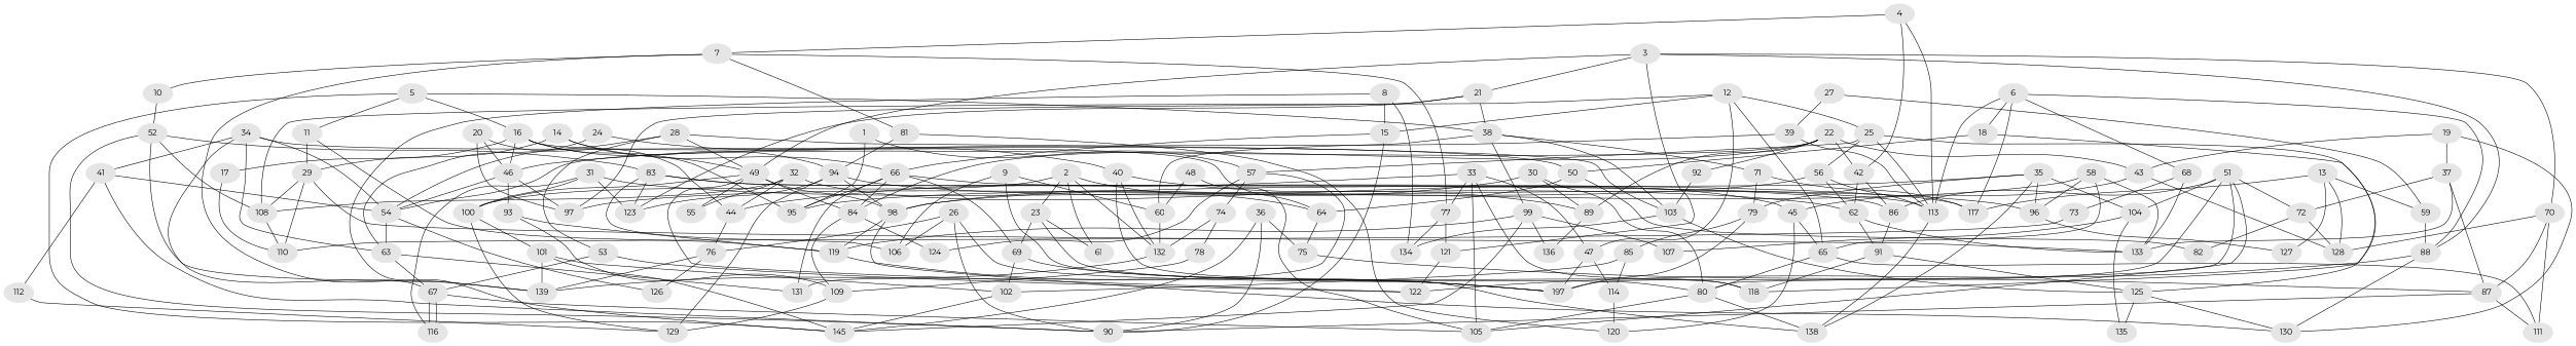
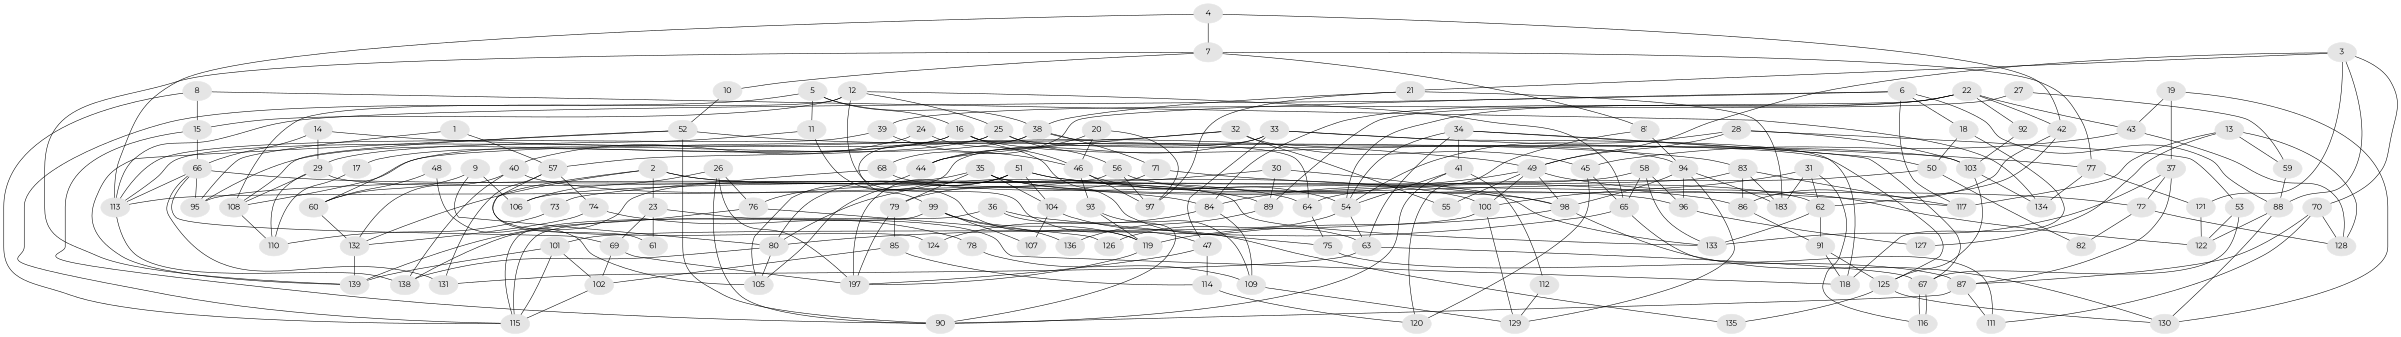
  graph {
    fontname=Montserrat
    node [color=gray90 fontname=Montserrat style=filled]
    edge [fontname=Montserrat]
    1
    57
    95
    74
    124
    131
    2
    23
    61
    64
    100
    132
    118
    69
    75
    129
    101
    139
    3
    21
    49
    70
    88
    121
    38
    97
-   123
+   123 [label=183]
    84
    98
    55
    122
    128
    87
    111
    130
    4
    7
    42
    113
    10
    77
    81
    62
    86
    138
    5
    11
    16
-   115 [label=145]
+   115
    29
    119
    17
    46
    94
    60
    103
    71
    99
    6
    18
    68
    117
    50
    133
    73
    52
    134
    120
    8
    15
    66
    90
    9
    80
    106
    105
    108
    83
    110
    n80 [label=197]
    12
    25
    47
    65
    56
    125
    114
    13
    59
    127
    14
    54
    93
    96
    82
    19
    37
    43
    72
    45
    20
    44
    76
    22
    89
    92
    63
    126
    109
    136
    102
    24
    40
    67
    135
    26
    27
    39
    28
    53
    30
    31
    116
    91
    32
    33
    34
    41
    112
    35
    79
    104
    85
    107
    36
    48
    51
    78
    58
    1 -- 57
    1 -- 95
    57 -- 74
    57 -- 124
    57 -- 131
    74 -- 132
    74 -- 78
    2 -- 23
    2 -- 61
    2 -- 64
    2 -- 100
    2 -- 132
    23 -- 61
    23 -- 118
    23 -- 69
    64 -- 75
    100 -- 129
    100 -- 101
    132 -- 139
    69 -- n80
    69 -- 102
    75 -- 87
    101 -- 139
    101 -- 115
    101 -- 102
    3 -- 21
    3 -- 49
    3 -- 70
    3 -- 88
    3 -- 121
    21 -- 38
    21 -- 97
    21 -- 123
    49 -- 100
    49 -- 84
    49 -- 98
    49 -- 55
    49 -- 122
    70 -- 128
    70 -- 87
    70 -- 111
    88 -- 122
    88 -- 130
    121 -- 122
    38 -- 60
    38 -- 103
    38 -- 71
    38 -- 99
    84 -- 124
    84 -- 109
    98 -- 130
    98 -- 119
    87 -- 111
    87 -- 90
    4 -- 7
    4 -- 42
    4 -- 113
    7 -- 139
    7 -- 10
    7 -- 77
    7 -- 81
    42 -- 62
    42 -- 86
    113 -- 138
    10 -- 52
    77 -- 121
    77 -- 134
    81 -- 94
    81 -- 120
    62 -- 133
    62 -- 91
    86 -- 91
    5 -- 38
    5 -- 11
    5 -- 16
    5 -- 115
    11 -- 29
    11 -- 119
    16 -- 95
    16 -- 64
    16 -- 17
    16 -- 46
    16 -- 94
    29 -- 133
    29 -- 108
    29 -- 110
    119 -- n80
    17 -- 110
    46 -- 97
    46 -- 54
    46 -- 93
    94 -- 129
    94 -- 123
    94 -- 98
    94 -- 96
    60 -- 132
    103 -- 134
    103 -- 125
    71 -- 117
    71 -- 79
    99 -- 115
    99 -- 119
    99 -- 136
    99 -- 107
    6 -- 88
    6 -- 113
    6 -- 18
    6 -- 68
    6 -- 117
    18 -- 118
    18 -- 50
    68 -- 133
    68 -- 73
    50 -- 64
    50 -- 82
    73 -- 110
    52 -- 139
    52 -- 90
    52 -- 108
    52 -- 83
    8 -- 115
    8 -- 134
    8 -- 15
    15 -- 66
    15 -- 90
    66 -- 95
    66 -- 131
    66 -- 69
    66 -- 84
    66 -- 113
    9 -- 60
    9 -- 80
    9 -- 106
    80 -- 138
    80 -- 105
    108 -- 110
    83 -- 123
    83 -- 86
    83 -- 117
    83 -- 106
    12 -- 15
    12 -- 108
    12 -- 25
    12 -- 47
    12 -- 65
    25 -- 57
    25 -- 113
    25 -- 56
    25 -- 125
    47 -- n80
    47 -- 114
    65 -- 111
    65 -- 80
    56 -- 97
    56 -- 113
    56 -- 62
    125 -- 130
    125 -- 135
    114 -- 120
    13 -- 128
    13 -- 117
    13 -- 59
    13 -- 127
    59 -- 88
    14 -- 49
    14 -- 29
    14 -- 66
    54 -- 63
    54 -- 126
    93 -- 119
    93 -- 109
    96 -- 127
    19 -- 130
    19 -- 37
    19 -- 43
    37 -- 87
    37 -- 133
    37 -- 72
    43 -- 128
    43 -- 45
    72 -- 128
    72 -- 82
    45 -- 120
    45 -- 65
    20 -- 97
    20 -- 46
    20 -- 44
    44 -- 76
    76 -- 139
    76 -- 126
    22 -- 84
    22 -- 42
    22 -- 54
    22 -- 43
    22 -- 89
    22 -- 92
    89 -- 136
    92 -- 103
    63 -- 131
    63 -- 67
    109 -- 129
    102 -- 115
    24 -- 63
    24 -- 40
    40 -- 132
    40 -- 138
    40 -- 89
-   67 -- 105
    67 -- 116
    67 -- 116
    26 -- 90
    26 -- 106
    26 -- n80
    26 -- 76
    27 -- 59
    27 -- 39
    39 -- 113
    39 -- 46
    28 -- 49
    28 -- 103
    28 -- 54
    28 -- 53
    53 -- 122
    53 -- 67
    30 -- 98
    30 -- 80
    30 -- 89
    31 -- 100
    31 -- 123
    31 -- 62
    31 -- 116
    91 -- 118
    91 -- 125
    32 -- 55
    32 -- 108
    32 -- 45
    32 -- 44
    33 -- 118
    33 -- 77
    33 -- 105
    33 -- 47
    33 -- 44
    34 -- 50
    34 -- 54
    34 -- 63
    34 -- 67
    34 -- 41
    41 -- 90
    41 -- 54
    41 -- 112
    112 -- 129
    35 -- 98
    35 -- 138
    35 -- 96
    35 -- 79
    35 -- 104
    79 -- n80
    79 -- 85
    104 -- 135
    104 -- 107
    85 -- 114
    85 -- 102
    36 -- 75
    36 -- 115
    36 -- 90
    48 -- 60
    48 -- 105
    51 -- 86
    51 -- 80
    51 -- 105
    51 -- n80
    51 -- 72
    51 -- 104
    78 -- 109
    58 -- 95
    58 -- 133
    58 -- 65
    58 -- 96
  }
